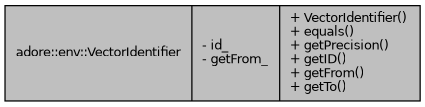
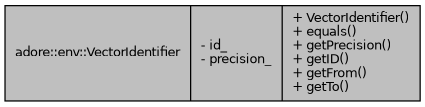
  digraph {
    rankdir=LR
-   n1 [color=black fillcolor=grey75 fontcolor=black fontname=Helvetica fontsize=10 height=0.2 label="{adore::env::VectorIdentifier\n|- id_\l- getFrom_\l|+ VectorIdentifier()\l+ equals()\l+ getPrecision()\l+ getID()\l+ getFrom()\l+ getTo()\l}" shape=record style=filled width=0.4]
+   n1 [color=black fillcolor=grey75 fontcolor=black fontname=Helvetica fontsize=10 height=0.2 label="{adore::env::VectorIdentifier\n|- id_\l- precision_\l|+ VectorIdentifier()\l+ equals()\l+ getPrecision()\l+ getID()\l+ getFrom()\l+ getTo()\l}" shape=record style=filled width=0.4]
  }
